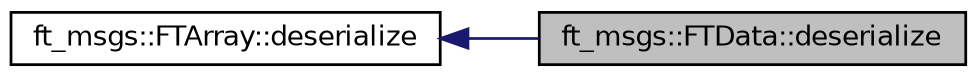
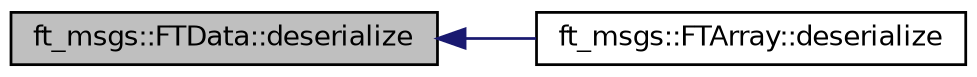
  digraph {
    rankdir=LR
    node [color=black fontname=Helvetica fontsize=10 shape=record style=filled]
    n1 [fillcolor=grey75 fontcolor=black height=0.2 label="ft_msgs::FTData::deserialize" width=0.4]
    n2 [fillcolor=white height=0.2 label="ft_msgs::FTArray::deserialize" width=0.4]
-   n2 -> n1 [color=midnightblue dir=back fontname=Helvetica fontsize=10 labelfontname=Helvetica labelfontsize=10 style=solid]
+   n1 -> n2 [color=midnightblue dir=back fontname=Helvetica fontsize=10 labelfontname=Helvetica labelfontsize=10 style=solid]
  }
